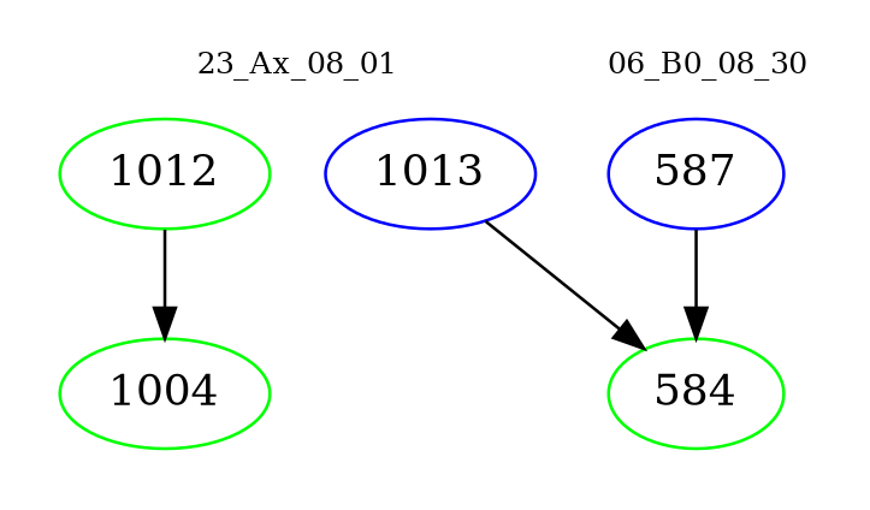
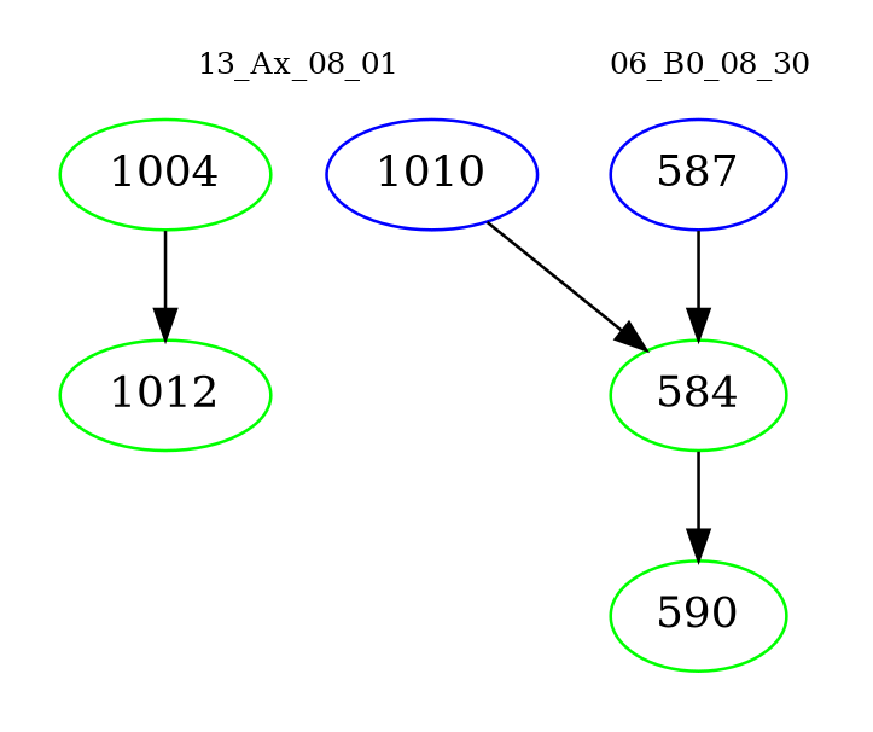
  digraph {
    node [color=green]
    edge [color=black]
-   n1 [color=blue label=1013]
+   n1 [color=blue label=1010]
    n2 [label=1004]
    n3 [label=1012]
    n4 [color=blue label=587]
    n5 [label=584]
+   n6 [label=590]
    subgraph cluster_1 {
      color=white
      fontsize=10
-     label="23_Ax_08_01"
+     label="13_Ax_08_01"
      n1
      n2
      n3
    }
    subgraph cluster_2 {
      color=white
      fontsize=10
      label="06_B0_08_30"
      n4
      n5
+     n6
    }
    n1 -> n5
-   n3 -> n2
+   n2 -> n3
    n4 -> n5
+   n5 -> n6
  }
